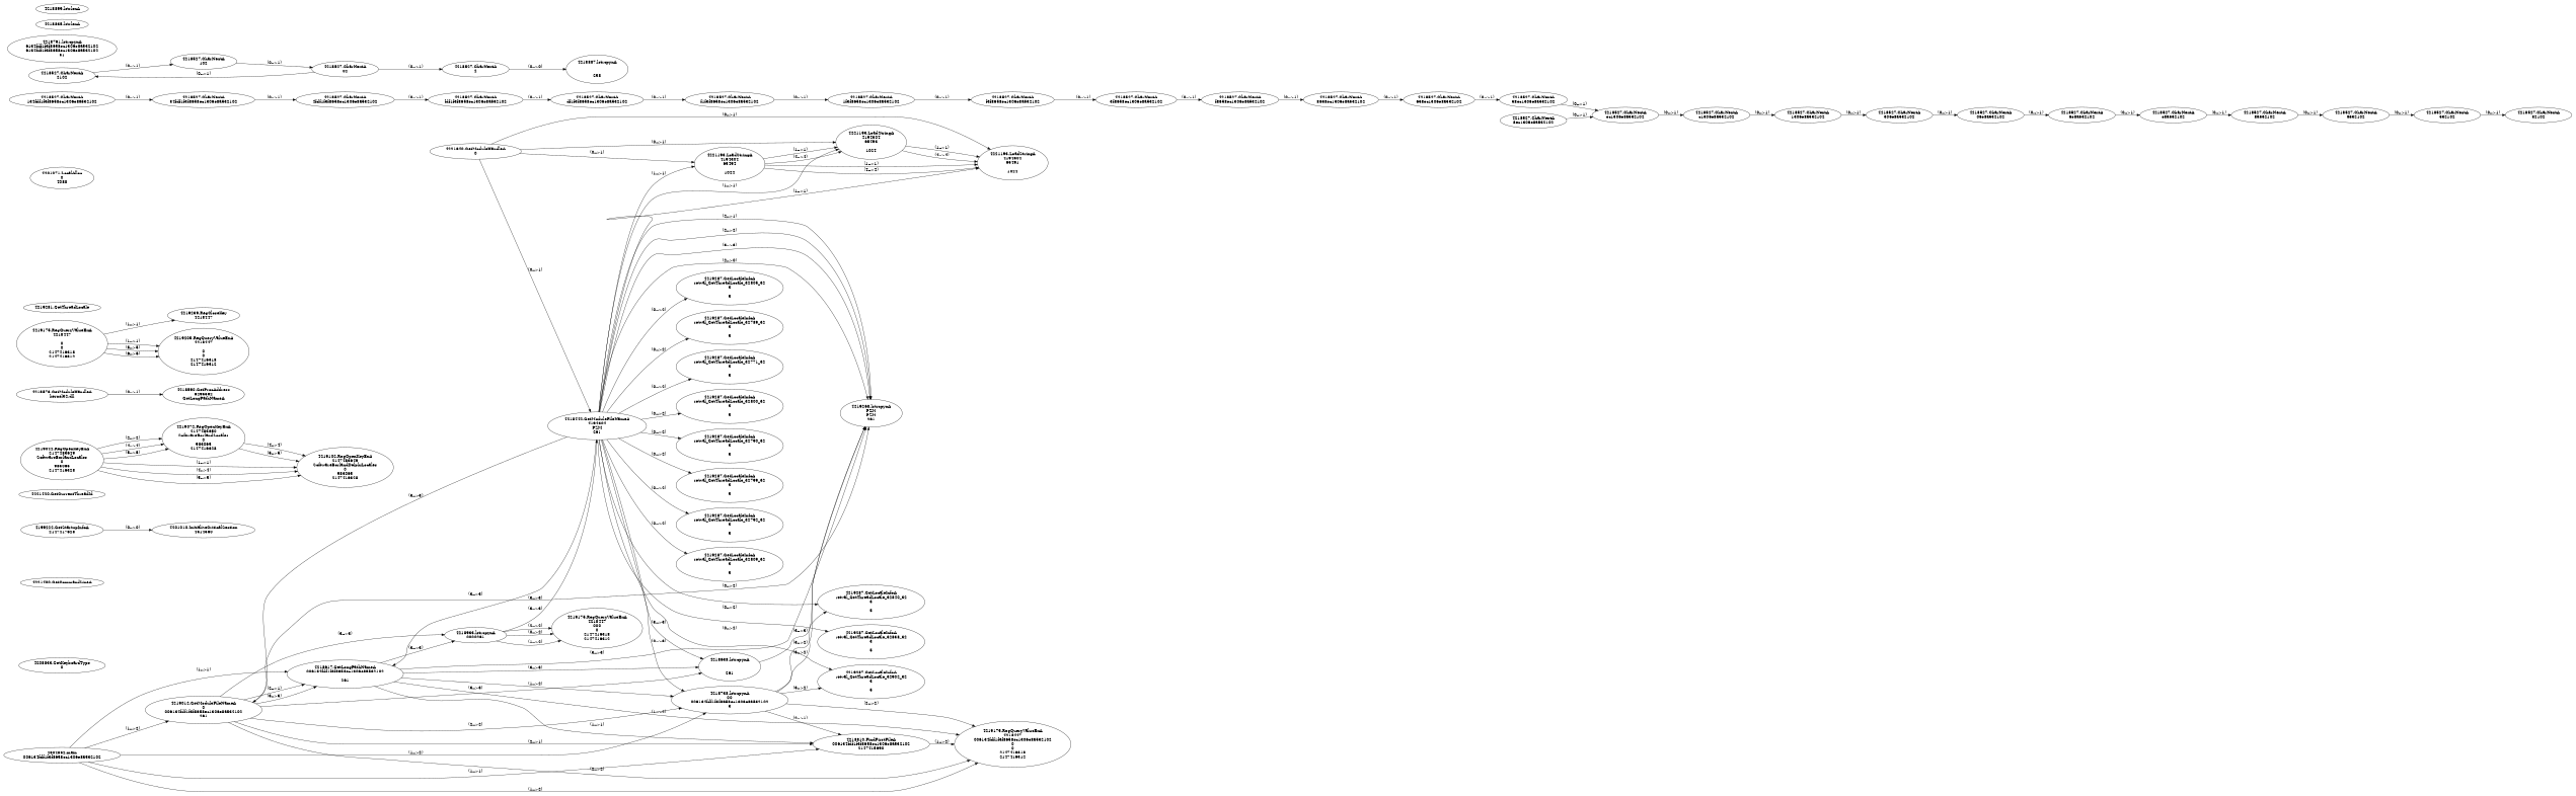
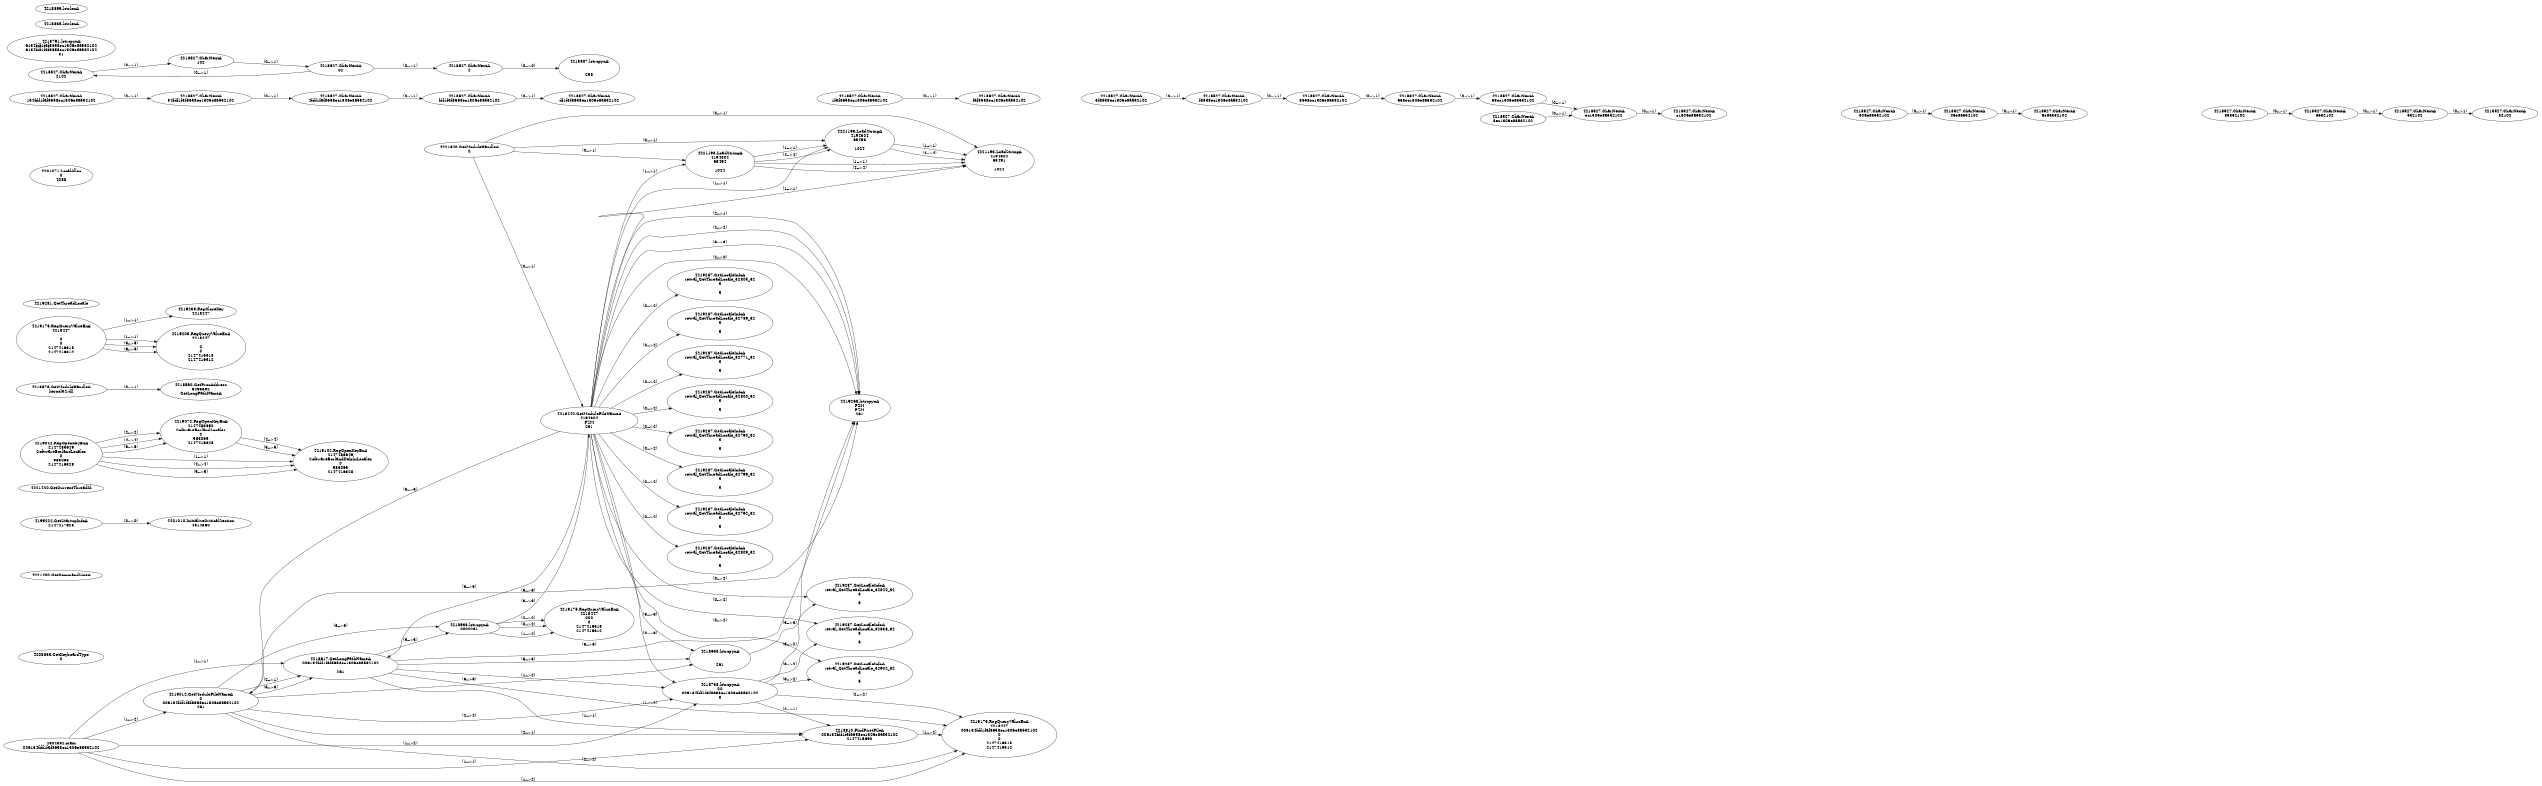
  digraph {
    rankdir=LR
    n1 [label="4304852.main\n006134fdf1f3f8658ec1306e8a532102"]
    n2 [label="4219012.GetModuleFileNameA\n0\n006134fdf1f3f8658ec1306e8a532102\n261"]
    n3 [label="4218617.GetLongPathNameA\n006134fdf1f3f8658ec1306e8a532102\n\n261"]
    n4 [label="4218738.lstrcpynA\n00\n006134fdf1f3f8658ec1306e8a532102\n3"]
    n5 [label="4218810.FindFirstFileA\n006134fdf1f3f8658ec1306e8a532102\n2147415690"]
    n6 [label="4219175.RegQueryValueExA\n4218447\n006134fdf1f3f8658ec1306e8a532102\n0\n0\n2147416318\n2147416312"]
    n7 [label="4218638.lstrcpynA\n\n\n261"]
    n8 [label="4219268.lstrcpynA\nPZM\nPZM\n261"]
    n9 [label="4218933.lstrcpynA\n0000261"]
    n10 [label="4219287.GetLocaleInfoA\nretval_GetThreadLocale_32840_32\n3\n\n5"]
    n11 [label="4219287.GetLocaleInfoA\nretval_GetThreadLocale_32838_32\n3\n\n5"]
    n12 [label="4219287.GetLocaleInfoA\nretval_GetThreadLocale_32902_32\n3\n\n5"]
    n13 [label="4221640.GetModuleHandleA\n0"]
    n14 [label="4218442.GetModuleFileNameA\n4194304\nPZM\n261"]
    n15 [label="4221193.LoadStringA\n4194304\n65494\n\n1024"]
    n16 [label="4221193.LoadStringA\n4194304\n65493\n\n1024"]
    n17 [label="4221193.LoadStringA\n4194304\n65491\n\n1024"]
    n18 [label="4219287.GetLocaleInfoA\nretval_GetThreadLocale_32805_32\n3\n\n5"]
    n19 [label="4219287.GetLocaleInfoA\nretval_GetThreadLocale_32789_32\n3\n\n5"]
    n20 [label="4219287.GetLocaleInfoA\nretval_GetThreadLocale_32771_32\n3\n\n5"]
    n21 [label="4219287.GetLocaleInfoA\nretval_GetThreadLocale_32800_32\n3\n\n5"]
    n22 [label="4219287.GetLocaleInfoA\nretval_GetThreadLocale_32790_32\n3\n\n5"]
    n23 [label="4219287.GetLocaleInfoA\nretval_GetThreadLocale_32799_32\n3\n\n5"]
    n24 [label="4219287.GetLocaleInfoA\nretval_GetThreadLocale_32792_32\n3\n\n5"]
    n25 [label="4219287.GetLocaleInfoA\nretval_GetThreadLocale_32809_32\n3\n\n5"]
    n26 [label="4208833.GetKeyboardType\n0"]
    n27 [label="4221400.GetCommandLineA\n"]
    n28 [label="4199222.GetStartupInfoA\n2147417628"]
    n29 [label="4201010.InitializeCriticalSection\n4314560"]
    n30 [label="4221420.GetCurrentThreadId\n"]
    n31 [label="4219175.RegQueryValueExA\n4218447\n000\n0\n2147416318\n2147416312"]
    n32 [label="4219042.RegOpenKeyExA\n2147483649\nSoftware\Borland\Locales\n0\n983065\n2147416328"]
    n33 [label="4219072.RegOpenKeyExA\n2147483650\nSoftware\Borland\Locales\n0\n983065\n2147416328"]
    n34 [label="4219102.RegOpenKeyExA\n2147483649\nSoftware\Borland\Delphi\Locales\n0\n983065\n2147416328"]
    n35 [label="4218573.GetModuleHandleA\nkernel32.dll"]
    n36 [label="4218590.GetProcAddress\n6295592\nGetLongPathNameA"]
    n37 [label="4219175.RegQueryValueExA\n4218447\n\n0\n0\n2147416318\n2147416312"]
    n38 [label="4219239.RegCloseKey\n4218447"]
    n39 [label="4219205.RegQueryValueExA\n4218447\n\n0\n0\n2147416318\n2147416312"]
    n40 [label="4219281.GetThreadLocale\n"]
    n41 [label="4201071.LocalAlloc\n0\n4088"]
    n42 [label="4218527.CharNextA\n134fdf1f3f8658ec1306e8a532102"]
    n43 [label="4218527.CharNextA\n34fdf1f3f8658ec1306e8a532102"]
    n44 [label="4218527.CharNextA\n4fdf1f3f8658ec1306e8a532102"]
    n45 [label="4218527.CharNextA\nfdf1f3f8658ec1306e8a532102"]
    n46 [label="4218527.CharNextA\ndf1f3f8658ec1306e8a532102"]
-   n47 [label="4218527.CharNextA\nf1f3f8658ec1306e8a532102"]
    n48 [label="4218527.CharNextA\n1f3f8658ec1306e8a532102"]
    n49 [label="4218527.CharNextA\nf3f8658ec1306e8a532102"]
    n50 [label="4218527.CharNextA\n3f8658ec1306e8a532102"]
    n51 [label="4218527.CharNextA\nf8658ec1306e8a532102"]
    n52 [label="4218527.CharNextA\n8658ec1306e8a532102"]
    n53 [label="4218527.CharNextA\n658ec1306e8a532102"]
    n54 [label="4218527.CharNextA\n58ec1306e8a532102"]
    n55 [label="4218527.CharNextA\nec1306e8a532102"]
    n56 [label="4218527.CharNextA\n8ec1306e8a532102"]
    n57 [label="4218527.CharNextA\nc1306e8a532102"]
-   n58 [label="4218527.CharNextA\n1306e8a532102"]
    n59 [label="4218527.CharNextA\n306e8a532102"]
    n60 [label="4218527.CharNextA\n06e8a532102"]
    n61 [label="4218527.CharNextA\n6e8a532102"]
-   n62 [label="4218527.CharNextA\ne8a532102"]
    n63 [label="4218527.CharNextA\n8a532102"]
    n64 [label="4218527.CharNextA\na532102"]
    n65 [label="4218527.CharNextA\n532102"]
    n66 [label="4218527.CharNextA\n32102"]
    n67 [label="4218527.CharNextA\n2102"]
    n68 [label="4218527.CharNextA\n102"]
    n69 [label="4218527.CharNextA\n02"]
    n70 [label="4218527.CharNextA\n2"]
    n71 [label="4218887.lstrcpynA\n\n\n258"]
    n72 [label="4218791.lstrcpynA\n6134fdf1f3f8658ec1306e8a532102\n6134fdf1f3f8658ec1306e8a532102\n31"]
    n73 [label="4218835.lstrlenA\n"]
    n74 [label="4218899.lstrlenA\n"]
    n1 -> n2 [label="(1-->2)"]
    n1 -> n3 [label="(1-->1)"]
    n1 -> n4 [label="(1-->2)"]
    n1 -> n5 [label="(1-->1)"]
    n1 -> n6 [label="(1-->2)"]
    n2 -> n3 [label="(2-->1)"]
    n2 -> n3 [label="(3-->3)"]
    n2 -> n4 [label="(2-->2)"]
    n2 -> n5 [label="(2-->1)"]
    n2 -> n6 [label="(2-->2)"]
    n2 -> n7 [label="(3-->3)"]
    n2 -> n8 [label="(3-->3)"]
    n2 -> n9 [label="(3-->3)"]
    n3 -> n4 [label="(1-->2)"]
    n3 -> n5 [label="(1-->1)"]
    n3 -> n6 [label="(1-->2)"]
    n3 -> n7 [label="(3-->3)"]
    n3 -> n8 [label="(3-->3)"]
    n3 -> n9 [label="(3-->3)"]
    n4 -> n5 [label="(2-->1)"]
    n4 -> n6 [label="(2-->2)"]
    n4 -> n10 [label="(3-->2)"]
-   n4 -> n8 [label="(3-->2)"]
+   n4 -> n11 [label="(3-->2)"]
    n4 -> n12 [label="(3-->2)"]
    n5 -> n6 [label="(1-->2)"]
    n7 -> n8 [label="(3-->3)"]
    n9 -> n14 [label="(3-->3)"]
    n9 -> n31 [label="(1-->2)"]
    n9 -> n31 [label="(2-->2)"]
    n9 -> n31 [label="(0-->2)"]
    n13 -> n14 [label="(0-->1)"]
    n13 -> n15 [label="(0-->1)"]
    n13 -> n16 [label="(0-->1)"]
    n13 -> n17 [label="(0-->1)"]
    n14 -> n2 [label="(3-->3)"]
    n14 -> n3 [label="(3-->3)"]
    n14 -> n4 [label="(0-->3)"]
    n14 -> n7 [label="(3-->3)"]
    n14 -> n8 [label="(2-->1)"]
    n14 -> n8 [label="(2-->2)"]
    n14 -> n8 [label="(3-->3)"]
    n14 -> n8 [label="(2-->0)"]
    n14 -> n10 [label="(0-->2)"]
    n14 -> n11 [label="(0-->2)"]
    n14 -> n12 [label="(0-->2)"]
    n14 -> n15 [label="(1-->1)"]
    n14 -> n16 [label="(1-->1)"]
    n14 -> n17 [label="(1-->1)"]
    n14 -> n18 [label="(0-->2)"]
    n14 -> n19 [label="(0-->2)"]
    n14 -> n20 [label="(0-->2)"]
    n14 -> n21 [label="(0-->2)"]
    n14 -> n22 [label="(0-->2)"]
    n14 -> n23 [label="(0-->2)"]
    n14 -> n24 [label="(0-->2)"]
    n14 -> n25 [label="(0-->2)"]
    n15 -> n16 [label="(1-->1)"]
    n15 -> n16 [label="(4-->4)"]
    n15 -> n17 [label="(1-->1)"]
    n15 -> n17 [label="(4-->4)"]
    n16 -> n17 [label="(1-->1)"]
    n16 -> n17 [label="(4-->4)"]
    n28 -> n29 [label="(0-->0)"]
    n32 -> n33 [label="(2-->2)"]
    n32 -> n33 [label="(4-->4)"]
    n32 -> n33 [label="(5-->5)"]
    n32 -> n34 [label="(1-->1)"]
    n32 -> n34 [label="(4-->4)"]
    n32 -> n34 [label="(5-->5)"]
    n33 -> n34 [label="(4-->4)"]
    n33 -> n34 [label="(5-->5)"]
    n35 -> n36 [label="(0-->1)"]
    n37 -> n38 [label="(1-->1)"]
    n37 -> n39 [label="(1-->1)"]
    n37 -> n39 [label="(5-->5)"]
    n37 -> n39 [label="(6-->6)"]
    n42 -> n43 [label="(0-->1)"]
    n43 -> n44 [label="(0-->1)"]
    n44 -> n45 [label="(0-->1)"]
    n45 -> n46 [label="(0-->1)"]
-   n46 -> n47 [label="(0-->1)"]
-   n47 -> n48 [label="(0-->1)"]
    n48 -> n49 [label="(0-->1)"]
-   n49 -> n50 [label="(0-->1)"]
    n50 -> n51 [label="(0-->1)"]
    n51 -> n52 [label="(0-->1)"]
    n52 -> n53 [label="(0-->1)"]
    n53 -> n54 [label="(0-->1)"]
    n54 -> n55 [label="(0-->1)"]
    n55 -> n57 [label="(0-->1)"]
    n56 -> n55 [label="(0-->1)"]
-   n57 -> n58 [label="(0-->1)"]
-   n58 -> n59 [label="(0-->1)"]
    n59 -> n60 [label="(0-->1)"]
    n60 -> n61 [label="(0-->1)"]
-   n61 -> n62 [label="(0-->1)"]
-   n62 -> n63 [label="(0-->1)"]
    n63 -> n64 [label="(0-->1)"]
    n64 -> n65 [label="(0-->1)"]
    n65 -> n66 [label="(0-->1)"]
    n67 -> n68 [label="(0-->1)"]
    n68 -> n69 [label="(0-->1)"]
    n69 -> n67 [label="(0-->1)"]
    n69 -> n70 [label="(0-->1)"]
    n70 -> n71 [label="(0-->0)"]
  }
